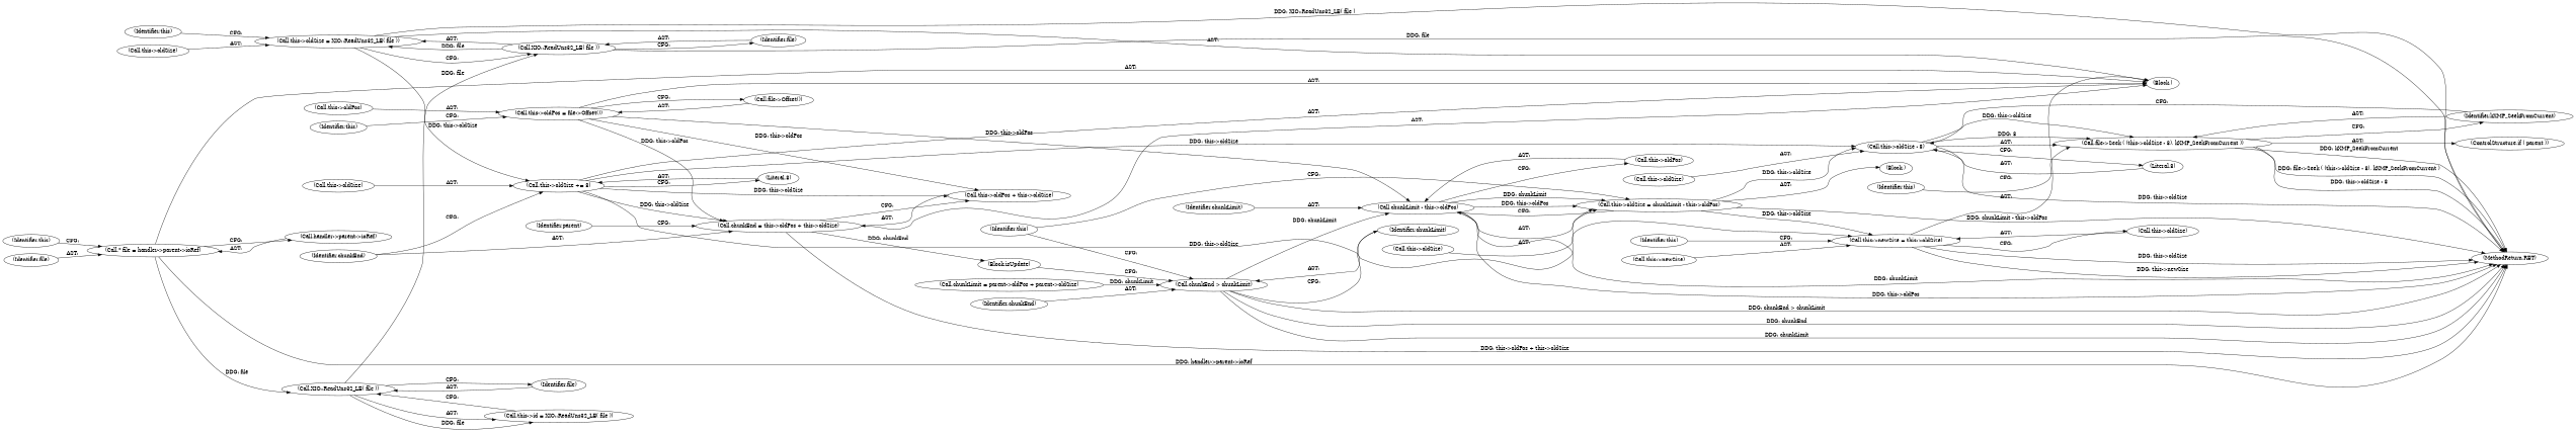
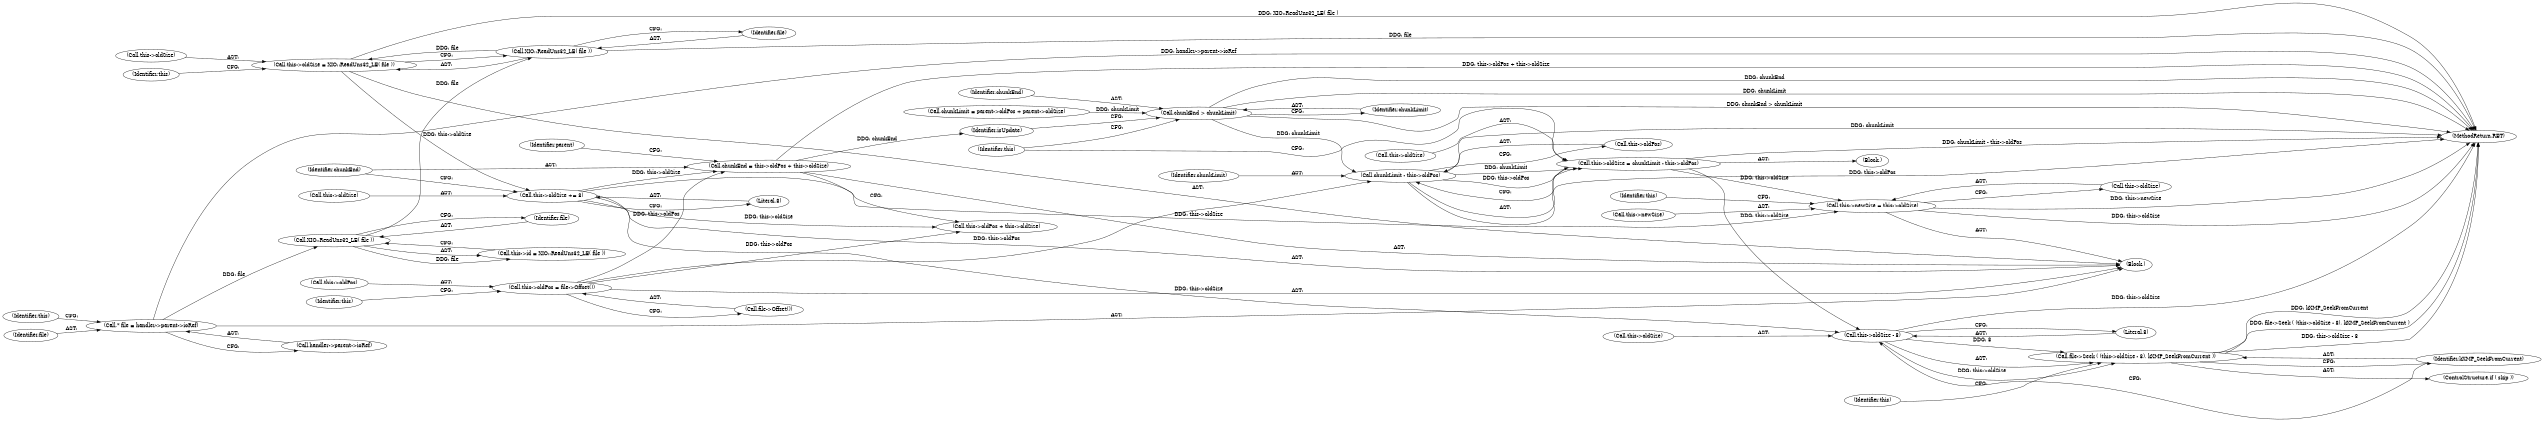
  digraph {
    rankdir=LR
    n1 [label="(Call,chunkEnd = this->oldPos + this->oldSize)"]
    n2 [label="(Call,this->oldPos + this->oldSize)"]
    n3 [label="(MethodReturn,RET)"]
    n4 [label="(Block,)"]
-   n5 [label="(Block,isUpdate)"]
+   n5 [label="(Identifier,isUpdate)"]
    n6 [label="(Call,chunkEnd > chunkLimit)"]
    n7 [label="(Call,chunkLimit - this->oldPos)"]
    n8 [label="(Identifier,chunkLimit)"]
    n9 [label="(Call,this->oldPos = file->Offset())"]
    n10 [label="(Call,file->Offset())"]
    n11 [label="(Call,this->oldSize = chunkLimit - this->oldPos)"]
    n12 [label="(Call,this->oldPos)"]
    n13 [label="(Call,this->oldSize += 8)"]
    n14 [label="(Call,this->newSize = this->oldSize)"]
    n15 [label="(Call,this->oldSize - 8)"]
    n16 [label="(Literal,8)"]
    n17 [label="(Call,this->oldSize)"]
    n18 [label="(Call,file->Seek ( (this->oldSize - 8), kXMP_SeekFromCurrent ))"]
    n19 [label="(Literal,8)"]
    n20 [label="(Call,this->oldSize = XIO::ReadUns32_LE( file ))"]
    n21 [label="(Call,XIO::ReadUns32_LE( file ))"]
    n22 [label="(Identifier,file)"]
    n23 [label="(Call,XIO::ReadUns32_LE( file ))"]
    n24 [label="(Call,this->id = XIO::ReadUns32_LE( file ))"]
    n25 [label="(Identifier,file)"]
    n26 [label="(Call,* file = handler->parent->ioRef)"]
    n27 [label="(Call,handler->parent->ioRef)"]
    n28 [label="(Block,)"]
-   n29 [label="(ControlStructure,if ( parent ))"]
+   n29 [label="(ControlStructure,if ( skip ))"]
    n30 [label="(Identifier,kXMP_SeekFromCurrent)"]
    n31 [label="(Identifier,parent)"]
    n32 [label="(Identifier,this)"]
    n33 [label="(Identifier,this)"]
    n34 [label="(Identifier,chunkLimit)"]
    n35 [label="(Identifier,this)"]
    n36 [label="(Call,this->oldSize)"]
    n37 [label="(Identifier,this)"]
    n38 [label="(Identifier,chunkEnd)"]
    n39 [label="(Identifier,file)"]
    n40 [label="(Call,this->oldSize)"]
    n41 [label="(Call,this->oldPos)"]
    n42 [label="(Identifier,chunkEnd)"]
    n43 [label="(Identifier,this)"]
    n44 [label="(Call,this->newSize)"]
    n45 [label="(Call,chunkLimit = parent->oldPos + parent->oldSize)"]
    n46 [label="(Call,this->oldSize)"]
    n47 [label="(Call,this->oldSize)"]
    n48 [label="(Identifier,this)"]
    n1 -> n2 [label="CFG: "]
    n1 -> n3 [label="DDG: this->oldPos + this->oldSize"]
    n1 -> n4 [label="AST: "]
    n1 -> n5 [label="DDG: chunkEnd"]
-   n2 -> n1 [label="AST: "]
    n5 -> n6 [label="CFG: "]
    n6 -> n3 [label="DDG: chunkEnd"]
    n6 -> n3 [label="DDG: chunkLimit"]
    n6 -> n3 [label="DDG: chunkEnd > chunkLimit"]
    n6 -> n7 [label="DDG: chunkLimit"]
    n6 -> n8 [label="CFG: "]
    n7 -> n3 [label="DDG: chunkLimit"]
    n7 -> n3 [label="DDG: this->oldPos"]
    n7 -> n11 [label="AST: "]
    n7 -> n11 [label="DDG: chunkLimit"]
    n7 -> n11 [label="DDG: this->oldPos"]
    n7 -> n12 [label="CFG: "]
    n8 -> n6 [label="AST: "]
    n9 -> n1 [label="DDG: this->oldPos"]
    n9 -> n2 [label="DDG: this->oldPos"]
    n9 -> n4 [label="AST: "]
    n9 -> n7 [label="DDG: this->oldPos"]
    n9 -> n10 [label="CFG: "]
    n10 -> n9 [label="AST: "]
    n11 -> n3 [label="DDG: chunkLimit - this->oldPos"]
    n11 -> n7 [label="CFG: "]
    n11 -> n14 [label="DDG: this->oldSize"]
    n11 -> n15 [label="DDG: this->oldSize"]
    n11 -> n28 [label="AST: "]
    n12 -> n7 [label="AST: "]
    n13 -> n1 [label="DDG: this->oldSize"]
    n13 -> n2 [label="DDG: this->oldSize"]
    n13 -> n4 [label="AST: "]
    n13 -> n14 [label="DDG: this->oldSize"]
    n13 -> n15 [label="DDG: this->oldSize"]
    n13 -> n16 [label="CFG: "]
    n14 -> n3 [label="DDG: this->newSize"]
    n14 -> n3 [label="DDG: this->oldSize"]
    n14 -> n4 [label="AST: "]
    n14 -> n17 [label="CFG: "]
    n15 -> n3 [label="DDG: this->oldSize"]
    n15 -> n18 [label="AST: "]
    n15 -> n18 [label="DDG: this->oldSize"]
    n15 -> n18 [label="DDG: 8"]
    n15 -> n19 [label="CFG: "]
    n16 -> n13 [label="AST: "]
    n17 -> n14 [label="AST: "]
    n18 -> n3 [label="DDG: kXMP_SeekFromCurrent"]
    n18 -> n3 [label="DDG: file->Seek ( (this->oldSize - 8), kXMP_SeekFromCurrent )"]
    n18 -> n3 [label="DDG: this->oldSize - 8"]
    n18 -> n29 [label="AST: "]
    n18 -> n30 [label="CFG: "]
    n19 -> n15 [label="AST: "]
    n20 -> n3 [label="DDG: XIO::ReadUns32_LE( file )"]
    n20 -> n4 [label="AST: "]
    n20 -> n13 [label="DDG: this->oldSize"]
    n20 -> n21 [label="CFG: "]
    n21 -> n3 [label="DDG: file"]
    n21 -> n20 [label="AST: "]
    n21 -> n20 [label="DDG: file"]
    n21 -> n22 [label="CFG: "]
    n22 -> n21 [label="AST: "]
    n23 -> n21 [label="DDG: file"]
    n23 -> n24 [label="AST: "]
    n23 -> n24 [label="DDG: file"]
    n23 -> n25 [label="CFG: "]
    n24 -> n23 [label="CFG: "]
    n25 -> n23 [label="AST: "]
    n26 -> n3 [label="DDG: handler->parent->ioRef"]
    n26 -> n4 [label="AST: "]
    n26 -> n23 [label="DDG: file"]
    n26 -> n27 [label="CFG: "]
    n27 -> n26 [label="AST: "]
    n30 -> n15 [label="CFG: "]
    n30 -> n18 [label="AST: "]
    n31 -> n1 [label="CFG: "]
    n32 -> n9 [label="CFG: "]
    n33 -> n14 [label="CFG: "]
    n34 -> n7 [label="AST: "]
    n35 -> n20 [label="CFG: "]
    n36 -> n13 [label="AST: "]
    n37 -> n26 [label="CFG: "]
    n38 -> n6 [label="AST: "]
    n39 -> n26 [label="AST: "]
    n40 -> n15 [label="AST: "]
    n41 -> n9 [label="AST: "]
    n42 -> n1 [label="AST: "]
    n42 -> n13 [label="CFG: "]
    n43 -> n6 [label="CFG: "]
    n43 -> n11 [label="CFG: "]
    n44 -> n14 [label="AST: "]
    n45 -> n6 [label="DDG: chunkLimit"]
    n46 -> n11 [label="AST: "]
    n47 -> n20 [label="AST: "]
    n48 -> n18 [label="CFG: "]
  }
